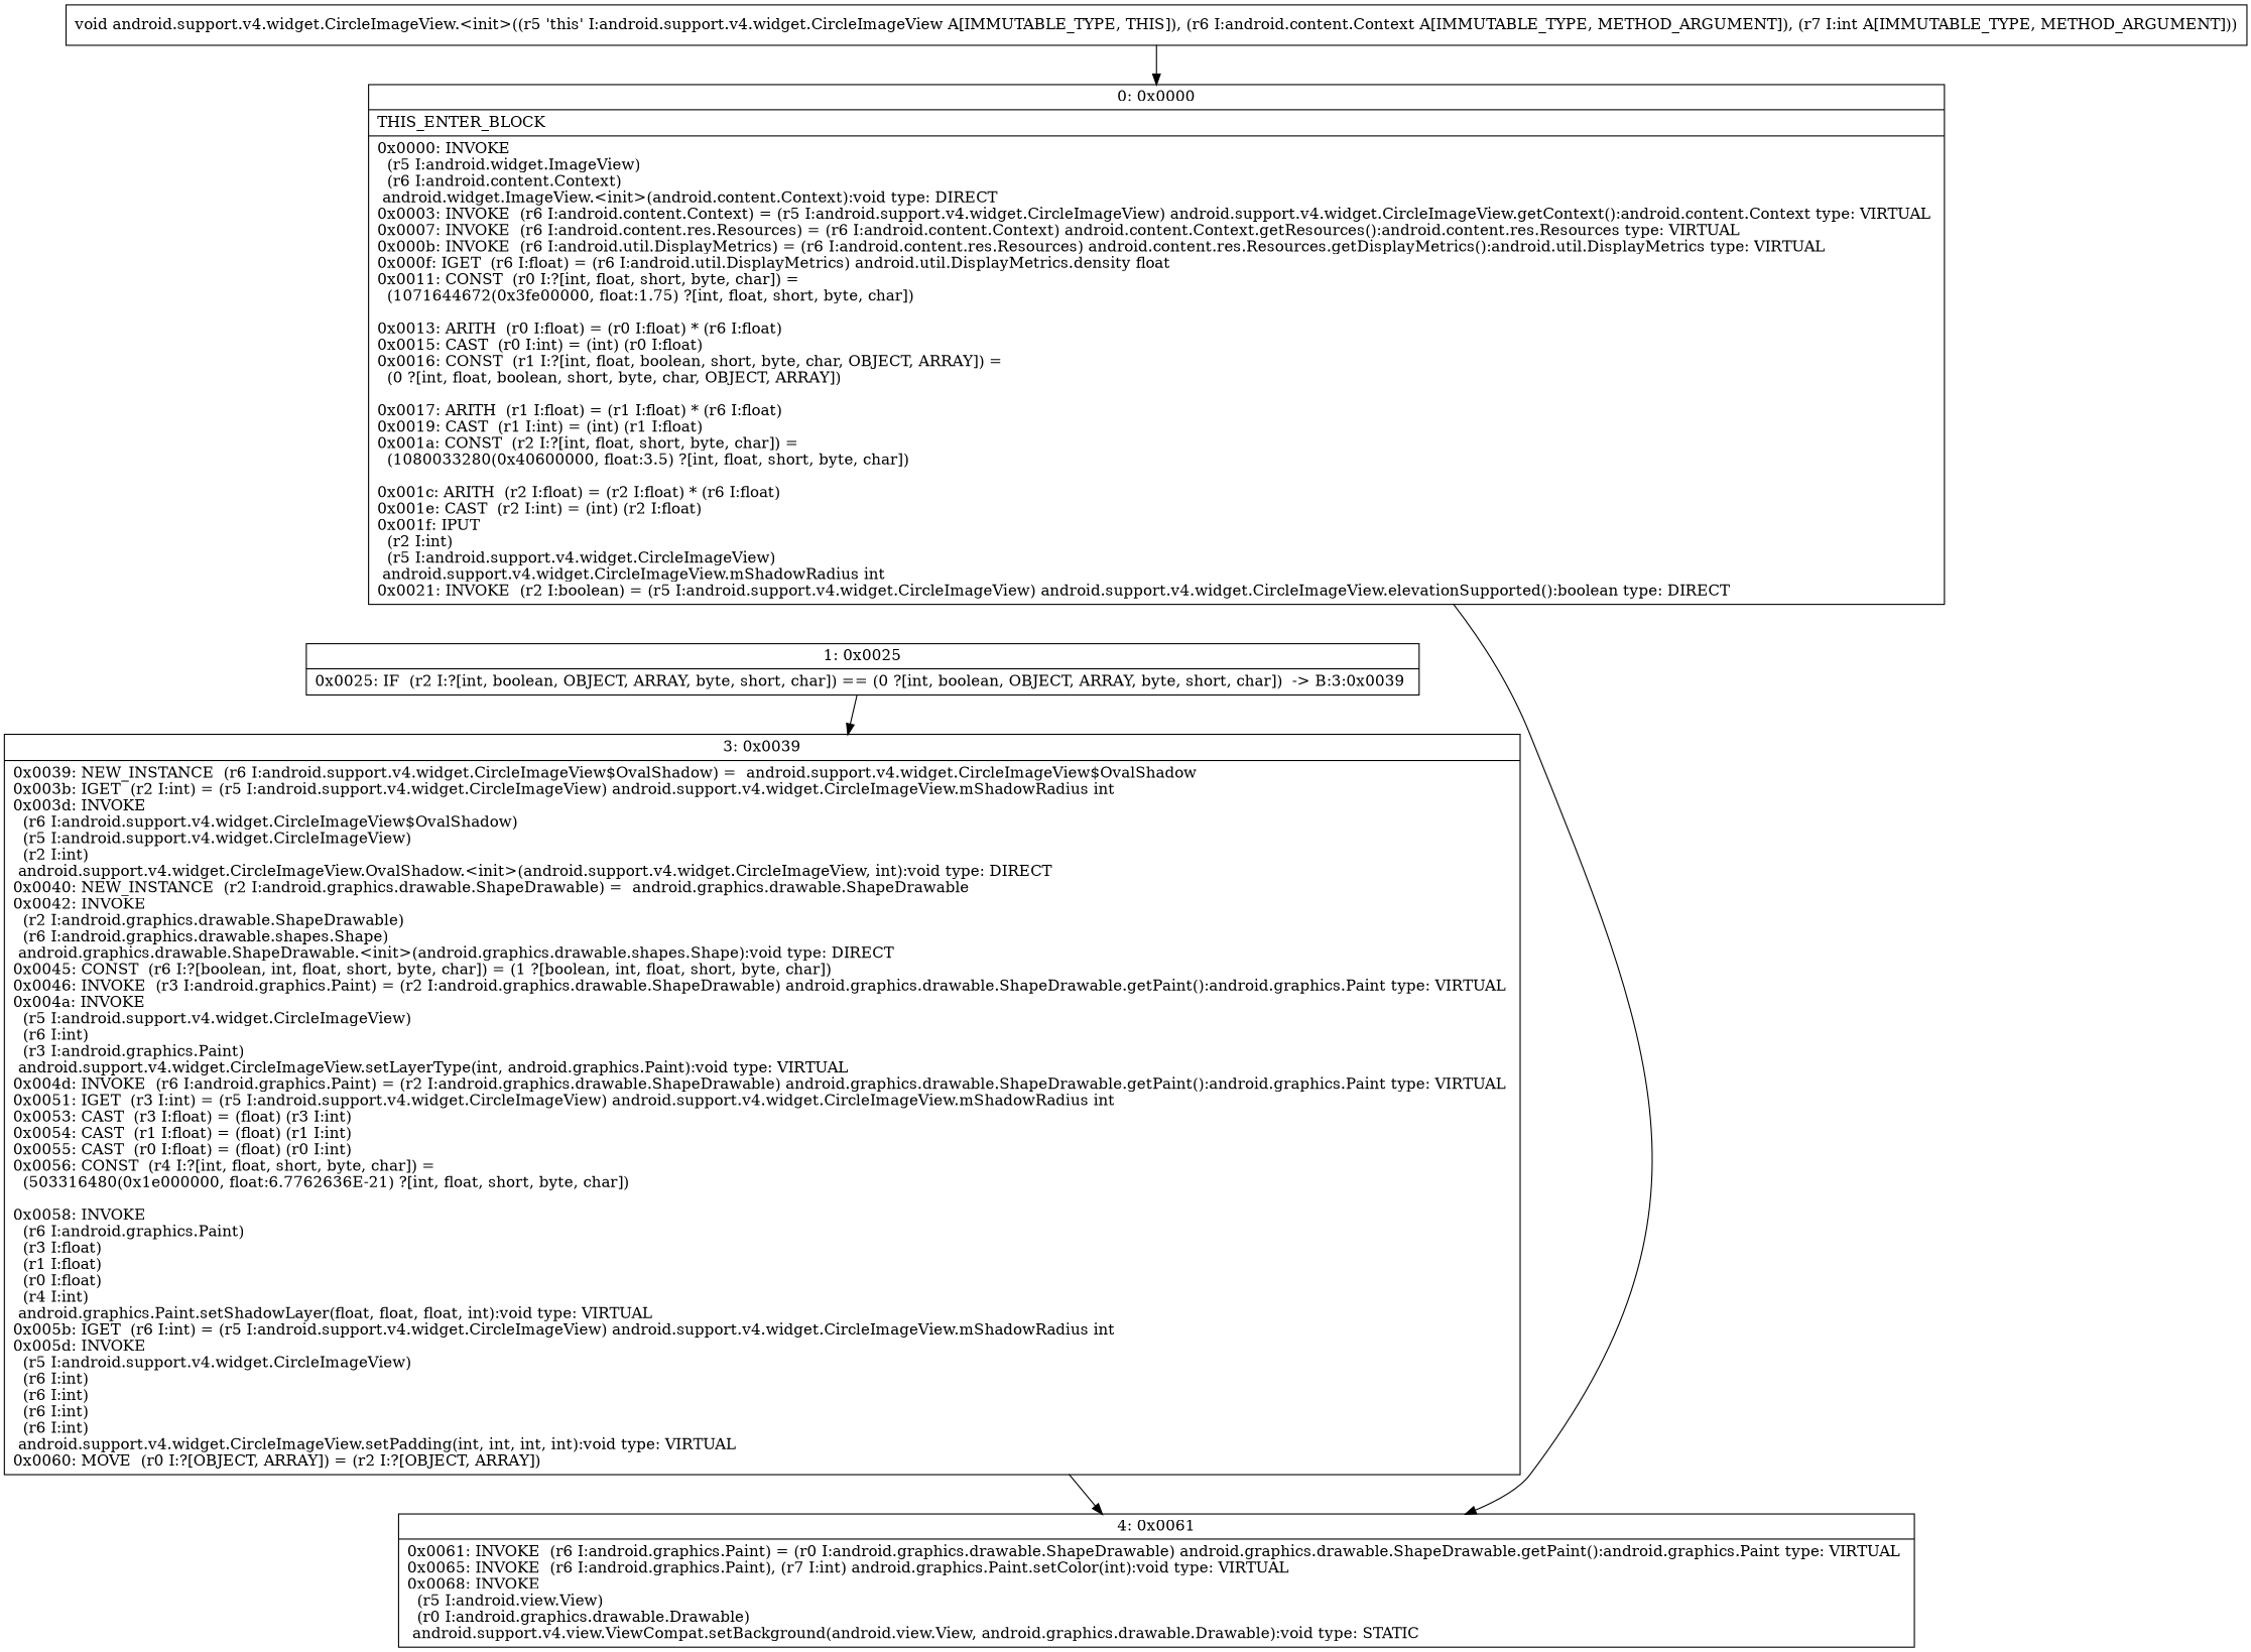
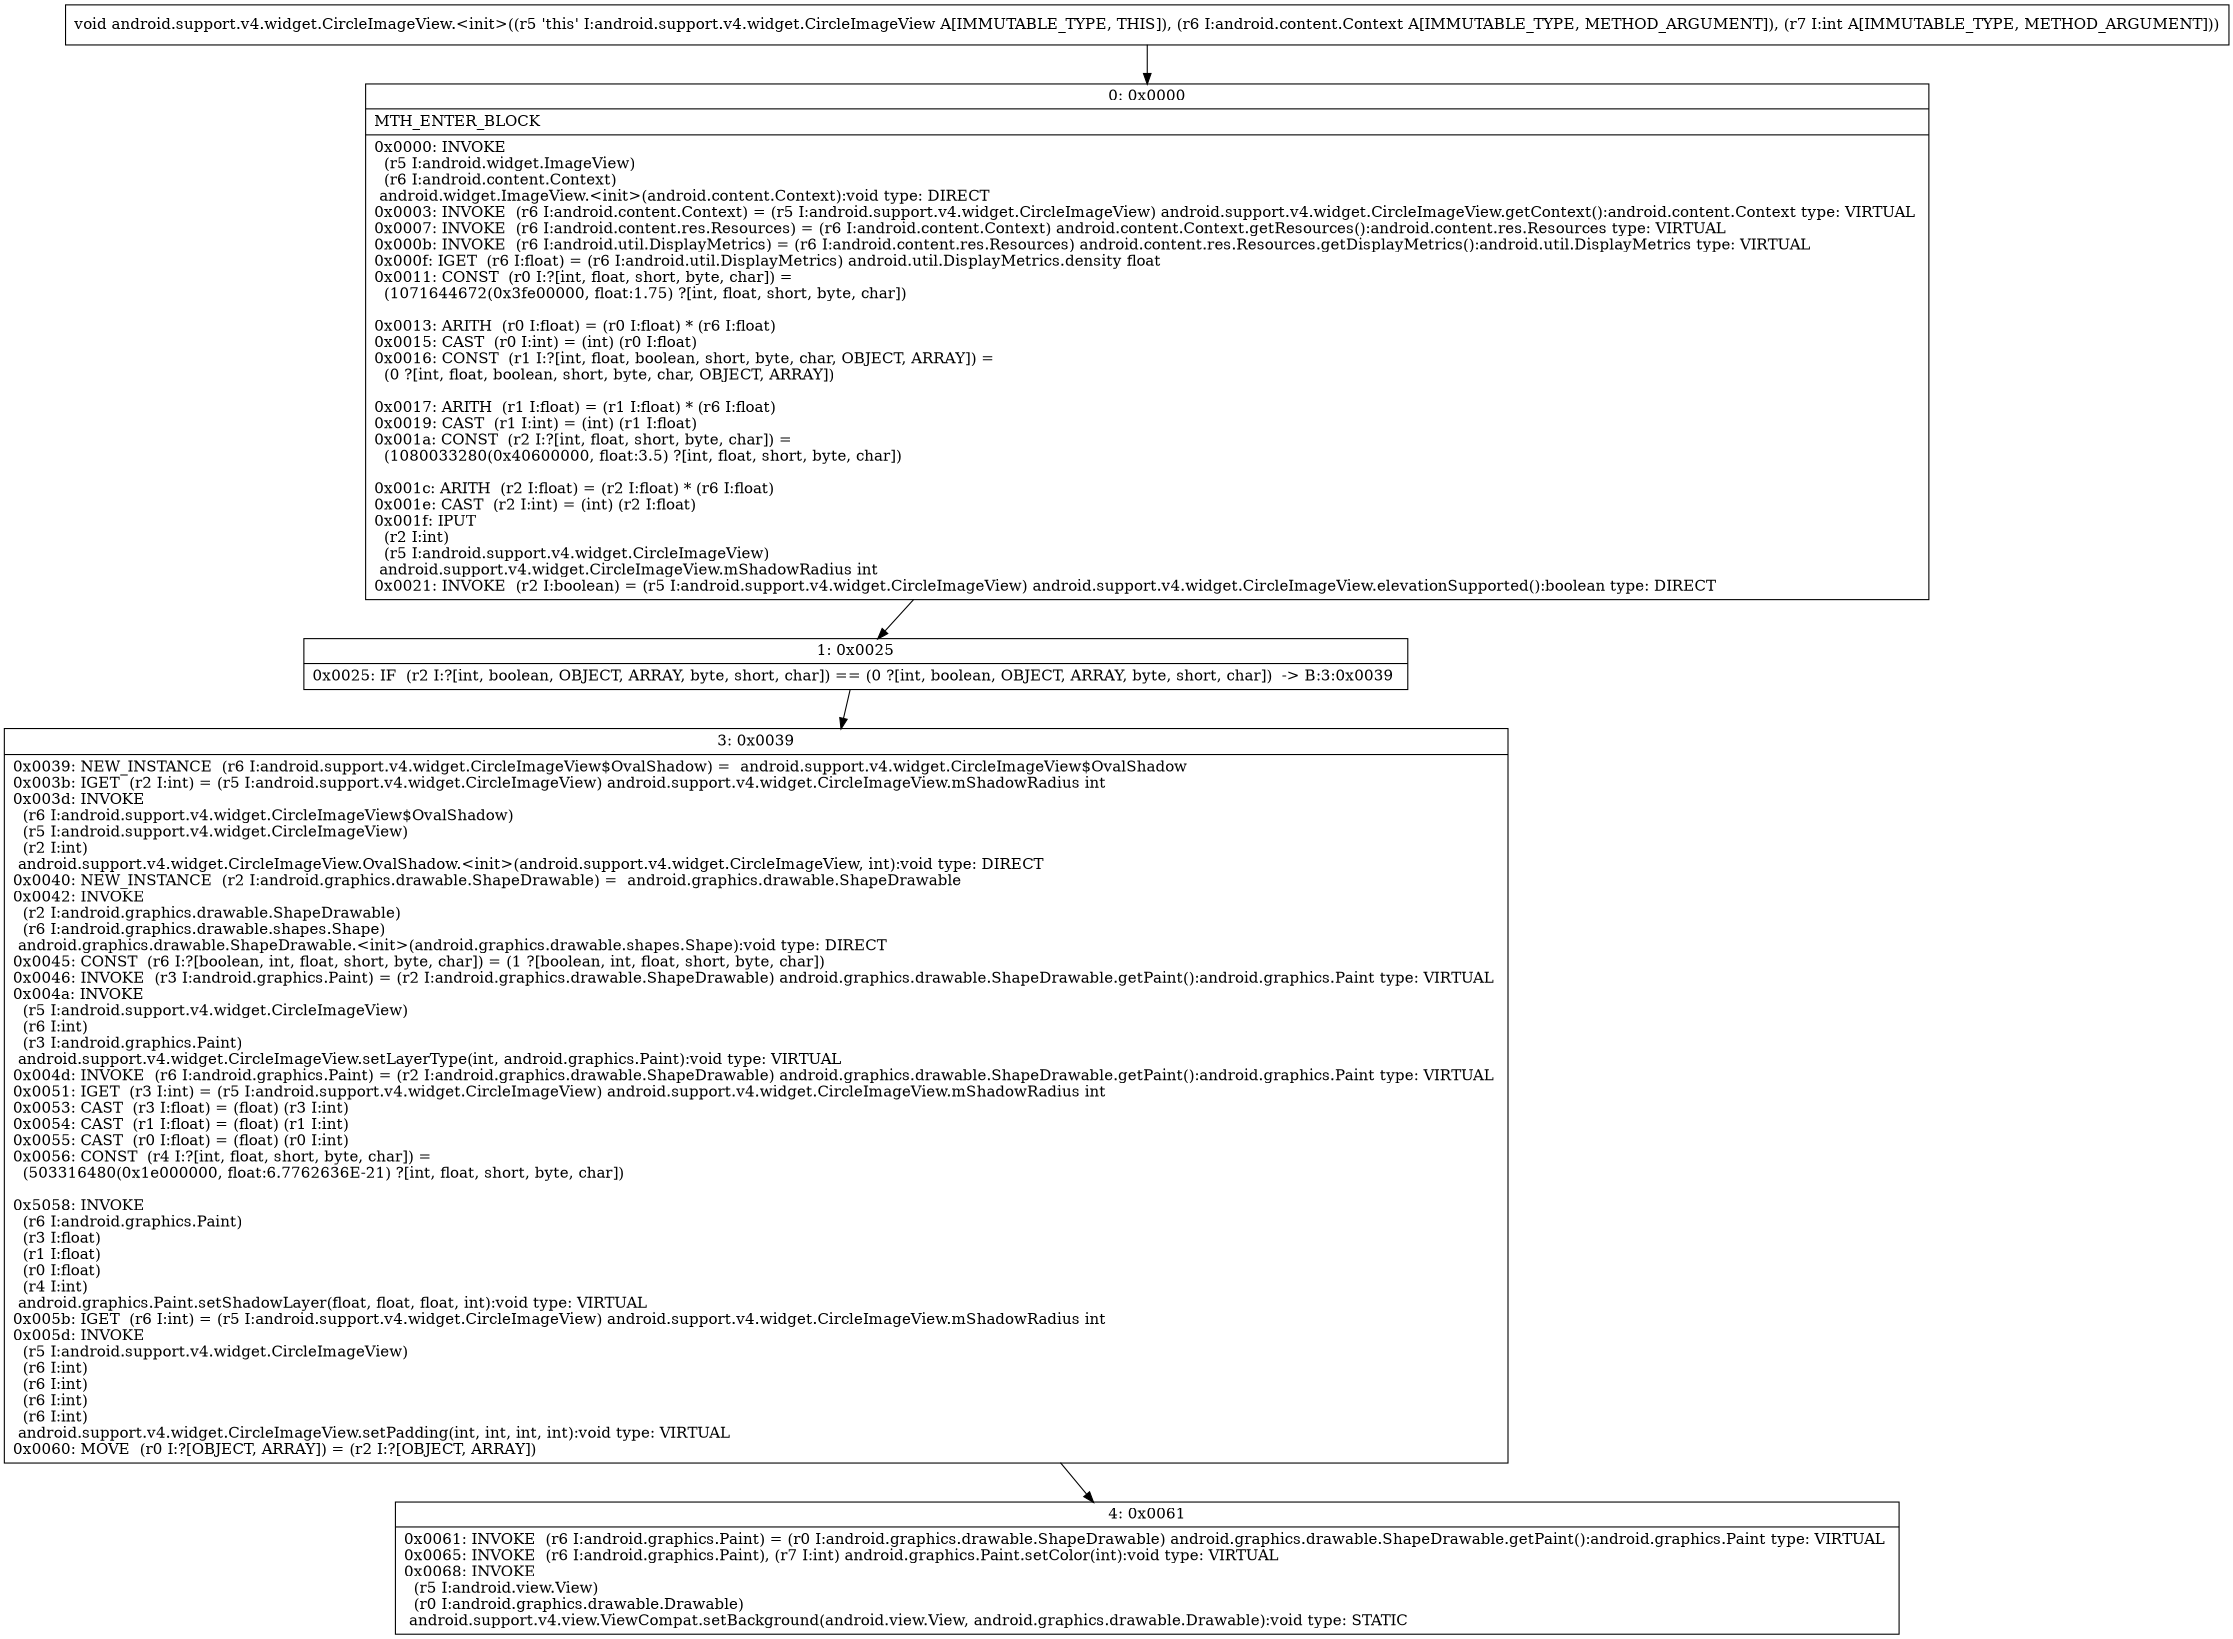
  digraph {
    node [shape=record]
-   n1 [label="{0\:\ 0x0000|THIS_ENTER_BLOCK\l|0x0000: INVOKE  \l  (r5 I:android.widget.ImageView)\l  (r6 I:android.content.Context)\l android.widget.ImageView.\<init\>(android.content.Context):void type: DIRECT \l0x0003: INVOKE  (r6 I:android.content.Context) = (r5 I:android.support.v4.widget.CircleImageView) android.support.v4.widget.CircleImageView.getContext():android.content.Context type: VIRTUAL \l0x0007: INVOKE  (r6 I:android.content.res.Resources) = (r6 I:android.content.Context) android.content.Context.getResources():android.content.res.Resources type: VIRTUAL \l0x000b: INVOKE  (r6 I:android.util.DisplayMetrics) = (r6 I:android.content.res.Resources) android.content.res.Resources.getDisplayMetrics():android.util.DisplayMetrics type: VIRTUAL \l0x000f: IGET  (r6 I:float) = (r6 I:android.util.DisplayMetrics) android.util.DisplayMetrics.density float \l0x0011: CONST  (r0 I:?[int, float, short, byte, char]) = \l  (1071644672(0x3fe00000, float:1.75) ?[int, float, short, byte, char])\l \l0x0013: ARITH  (r0 I:float) = (r0 I:float) * (r6 I:float) \l0x0015: CAST  (r0 I:int) = (int) (r0 I:float) \l0x0016: CONST  (r1 I:?[int, float, boolean, short, byte, char, OBJECT, ARRAY]) = \l  (0 ?[int, float, boolean, short, byte, char, OBJECT, ARRAY])\l \l0x0017: ARITH  (r1 I:float) = (r1 I:float) * (r6 I:float) \l0x0019: CAST  (r1 I:int) = (int) (r1 I:float) \l0x001a: CONST  (r2 I:?[int, float, short, byte, char]) = \l  (1080033280(0x40600000, float:3.5) ?[int, float, short, byte, char])\l \l0x001c: ARITH  (r2 I:float) = (r2 I:float) * (r6 I:float) \l0x001e: CAST  (r2 I:int) = (int) (r2 I:float) \l0x001f: IPUT  \l  (r2 I:int)\l  (r5 I:android.support.v4.widget.CircleImageView)\l android.support.v4.widget.CircleImageView.mShadowRadius int \l0x0021: INVOKE  (r2 I:boolean) = (r5 I:android.support.v4.widget.CircleImageView) android.support.v4.widget.CircleImageView.elevationSupported():boolean type: DIRECT \l}"]
+   n1 [label="{0\:\ 0x0000|MTH_ENTER_BLOCK\l|0x0000: INVOKE  \l  (r5 I:android.widget.ImageView)\l  (r6 I:android.content.Context)\l android.widget.ImageView.\<init\>(android.content.Context):void type: DIRECT \l0x0003: INVOKE  (r6 I:android.content.Context) = (r5 I:android.support.v4.widget.CircleImageView) android.support.v4.widget.CircleImageView.getContext():android.content.Context type: VIRTUAL \l0x0007: INVOKE  (r6 I:android.content.res.Resources) = (r6 I:android.content.Context) android.content.Context.getResources():android.content.res.Resources type: VIRTUAL \l0x000b: INVOKE  (r6 I:android.util.DisplayMetrics) = (r6 I:android.content.res.Resources) android.content.res.Resources.getDisplayMetrics():android.util.DisplayMetrics type: VIRTUAL \l0x000f: IGET  (r6 I:float) = (r6 I:android.util.DisplayMetrics) android.util.DisplayMetrics.density float \l0x0011: CONST  (r0 I:?[int, float, short, byte, char]) = \l  (1071644672(0x3fe00000, float:1.75) ?[int, float, short, byte, char])\l \l0x0013: ARITH  (r0 I:float) = (r0 I:float) * (r6 I:float) \l0x0015: CAST  (r0 I:int) = (int) (r0 I:float) \l0x0016: CONST  (r1 I:?[int, float, boolean, short, byte, char, OBJECT, ARRAY]) = \l  (0 ?[int, float, boolean, short, byte, char, OBJECT, ARRAY])\l \l0x0017: ARITH  (r1 I:float) = (r1 I:float) * (r6 I:float) \l0x0019: CAST  (r1 I:int) = (int) (r1 I:float) \l0x001a: CONST  (r2 I:?[int, float, short, byte, char]) = \l  (1080033280(0x40600000, float:3.5) ?[int, float, short, byte, char])\l \l0x001c: ARITH  (r2 I:float) = (r2 I:float) * (r6 I:float) \l0x001e: CAST  (r2 I:int) = (int) (r2 I:float) \l0x001f: IPUT  \l  (r2 I:int)\l  (r5 I:android.support.v4.widget.CircleImageView)\l android.support.v4.widget.CircleImageView.mShadowRadius int \l0x0021: INVOKE  (r2 I:boolean) = (r5 I:android.support.v4.widget.CircleImageView) android.support.v4.widget.CircleImageView.elevationSupported():boolean type: DIRECT \l}"]
    n2 [label="{1\:\ 0x0025|0x0025: IF  (r2 I:?[int, boolean, OBJECT, ARRAY, byte, short, char]) == (0 ?[int, boolean, OBJECT, ARRAY, byte, short, char])  \-\> B:3:0x0039 \l}"]
-   n3 [label="{3\:\ 0x0039|0x0039: NEW_INSTANCE  (r6 I:android.support.v4.widget.CircleImageView$OvalShadow) =  android.support.v4.widget.CircleImageView$OvalShadow \l0x003b: IGET  (r2 I:int) = (r5 I:android.support.v4.widget.CircleImageView) android.support.v4.widget.CircleImageView.mShadowRadius int \l0x003d: INVOKE  \l  (r6 I:android.support.v4.widget.CircleImageView$OvalShadow)\l  (r5 I:android.support.v4.widget.CircleImageView)\l  (r2 I:int)\l android.support.v4.widget.CircleImageView.OvalShadow.\<init\>(android.support.v4.widget.CircleImageView, int):void type: DIRECT \l0x0040: NEW_INSTANCE  (r2 I:android.graphics.drawable.ShapeDrawable) =  android.graphics.drawable.ShapeDrawable \l0x0042: INVOKE  \l  (r2 I:android.graphics.drawable.ShapeDrawable)\l  (r6 I:android.graphics.drawable.shapes.Shape)\l android.graphics.drawable.ShapeDrawable.\<init\>(android.graphics.drawable.shapes.Shape):void type: DIRECT \l0x0045: CONST  (r6 I:?[boolean, int, float, short, byte, char]) = (1 ?[boolean, int, float, short, byte, char]) \l0x0046: INVOKE  (r3 I:android.graphics.Paint) = (r2 I:android.graphics.drawable.ShapeDrawable) android.graphics.drawable.ShapeDrawable.getPaint():android.graphics.Paint type: VIRTUAL \l0x004a: INVOKE  \l  (r5 I:android.support.v4.widget.CircleImageView)\l  (r6 I:int)\l  (r3 I:android.graphics.Paint)\l android.support.v4.widget.CircleImageView.setLayerType(int, android.graphics.Paint):void type: VIRTUAL \l0x004d: INVOKE  (r6 I:android.graphics.Paint) = (r2 I:android.graphics.drawable.ShapeDrawable) android.graphics.drawable.ShapeDrawable.getPaint():android.graphics.Paint type: VIRTUAL \l0x0051: IGET  (r3 I:int) = (r5 I:android.support.v4.widget.CircleImageView) android.support.v4.widget.CircleImageView.mShadowRadius int \l0x0053: CAST  (r3 I:float) = (float) (r3 I:int) \l0x0054: CAST  (r1 I:float) = (float) (r1 I:int) \l0x0055: CAST  (r0 I:float) = (float) (r0 I:int) \l0x0056: CONST  (r4 I:?[int, float, short, byte, char]) = \l  (503316480(0x1e000000, float:6.7762636E\-21) ?[int, float, short, byte, char])\l \l0x0058: INVOKE  \l  (r6 I:android.graphics.Paint)\l  (r3 I:float)\l  (r1 I:float)\l  (r0 I:float)\l  (r4 I:int)\l android.graphics.Paint.setShadowLayer(float, float, float, int):void type: VIRTUAL \l0x005b: IGET  (r6 I:int) = (r5 I:android.support.v4.widget.CircleImageView) android.support.v4.widget.CircleImageView.mShadowRadius int \l0x005d: INVOKE  \l  (r5 I:android.support.v4.widget.CircleImageView)\l  (r6 I:int)\l  (r6 I:int)\l  (r6 I:int)\l  (r6 I:int)\l android.support.v4.widget.CircleImageView.setPadding(int, int, int, int):void type: VIRTUAL \l0x0060: MOVE  (r0 I:?[OBJECT, ARRAY]) = (r2 I:?[OBJECT, ARRAY]) \l}"]
+   n3 [label="{3\:\ 0x0039|0x0039: NEW_INSTANCE  (r6 I:android.support.v4.widget.CircleImageView$OvalShadow) =  android.support.v4.widget.CircleImageView$OvalShadow \l0x003b: IGET  (r2 I:int) = (r5 I:android.support.v4.widget.CircleImageView) android.support.v4.widget.CircleImageView.mShadowRadius int \l0x003d: INVOKE  \l  (r6 I:android.support.v4.widget.CircleImageView$OvalShadow)\l  (r5 I:android.support.v4.widget.CircleImageView)\l  (r2 I:int)\l android.support.v4.widget.CircleImageView.OvalShadow.\<init\>(android.support.v4.widget.CircleImageView, int):void type: DIRECT \l0x0040: NEW_INSTANCE  (r2 I:android.graphics.drawable.ShapeDrawable) =  android.graphics.drawable.ShapeDrawable \l0x0042: INVOKE  \l  (r2 I:android.graphics.drawable.ShapeDrawable)\l  (r6 I:android.graphics.drawable.shapes.Shape)\l android.graphics.drawable.ShapeDrawable.\<init\>(android.graphics.drawable.shapes.Shape):void type: DIRECT \l0x0045: CONST  (r6 I:?[boolean, int, float, short, byte, char]) = (1 ?[boolean, int, float, short, byte, char]) \l0x0046: INVOKE  (r3 I:android.graphics.Paint) = (r2 I:android.graphics.drawable.ShapeDrawable) android.graphics.drawable.ShapeDrawable.getPaint():android.graphics.Paint type: VIRTUAL \l0x004a: INVOKE  \l  (r5 I:android.support.v4.widget.CircleImageView)\l  (r6 I:int)\l  (r3 I:android.graphics.Paint)\l android.support.v4.widget.CircleImageView.setLayerType(int, android.graphics.Paint):void type: VIRTUAL \l0x004d: INVOKE  (r6 I:android.graphics.Paint) = (r2 I:android.graphics.drawable.ShapeDrawable) android.graphics.drawable.ShapeDrawable.getPaint():android.graphics.Paint type: VIRTUAL \l0x0051: IGET  (r3 I:int) = (r5 I:android.support.v4.widget.CircleImageView) android.support.v4.widget.CircleImageView.mShadowRadius int \l0x0053: CAST  (r3 I:float) = (float) (r3 I:int) \l0x0054: CAST  (r1 I:float) = (float) (r1 I:int) \l0x0055: CAST  (r0 I:float) = (float) (r0 I:int) \l0x0056: CONST  (r4 I:?[int, float, short, byte, char]) = \l  (503316480(0x1e000000, float:6.7762636E\-21) ?[int, float, short, byte, char])\l \l0x5058: INVOKE  \l  (r6 I:android.graphics.Paint)\l  (r3 I:float)\l  (r1 I:float)\l  (r0 I:float)\l  (r4 I:int)\l android.graphics.Paint.setShadowLayer(float, float, float, int):void type: VIRTUAL \l0x005b: IGET  (r6 I:int) = (r5 I:android.support.v4.widget.CircleImageView) android.support.v4.widget.CircleImageView.mShadowRadius int \l0x005d: INVOKE  \l  (r5 I:android.support.v4.widget.CircleImageView)\l  (r6 I:int)\l  (r6 I:int)\l  (r6 I:int)\l  (r6 I:int)\l android.support.v4.widget.CircleImageView.setPadding(int, int, int, int):void type: VIRTUAL \l0x0060: MOVE  (r0 I:?[OBJECT, ARRAY]) = (r2 I:?[OBJECT, ARRAY]) \l}"]
    n4 [label="{4\:\ 0x0061|0x0061: INVOKE  (r6 I:android.graphics.Paint) = (r0 I:android.graphics.drawable.ShapeDrawable) android.graphics.drawable.ShapeDrawable.getPaint():android.graphics.Paint type: VIRTUAL \l0x0065: INVOKE  (r6 I:android.graphics.Paint), (r7 I:int) android.graphics.Paint.setColor(int):void type: VIRTUAL \l0x0068: INVOKE  \l  (r5 I:android.view.View)\l  (r0 I:android.graphics.drawable.Drawable)\l android.support.v4.view.ViewCompat.setBackground(android.view.View, android.graphics.drawable.Drawable):void type: STATIC \l}"]
    n5 [label="{void android.support.v4.widget.CircleImageView.\<init\>((r5 'this' I:android.support.v4.widget.CircleImageView A[IMMUTABLE_TYPE, THIS]), (r6 I:android.content.Context A[IMMUTABLE_TYPE, METHOD_ARGUMENT]), (r7 I:int A[IMMUTABLE_TYPE, METHOD_ARGUMENT])) }"]
-   n1 -> n4
+   n1 -> n2
    n2 -> n3
    n3 -> n4
    n5 -> n1
  }
